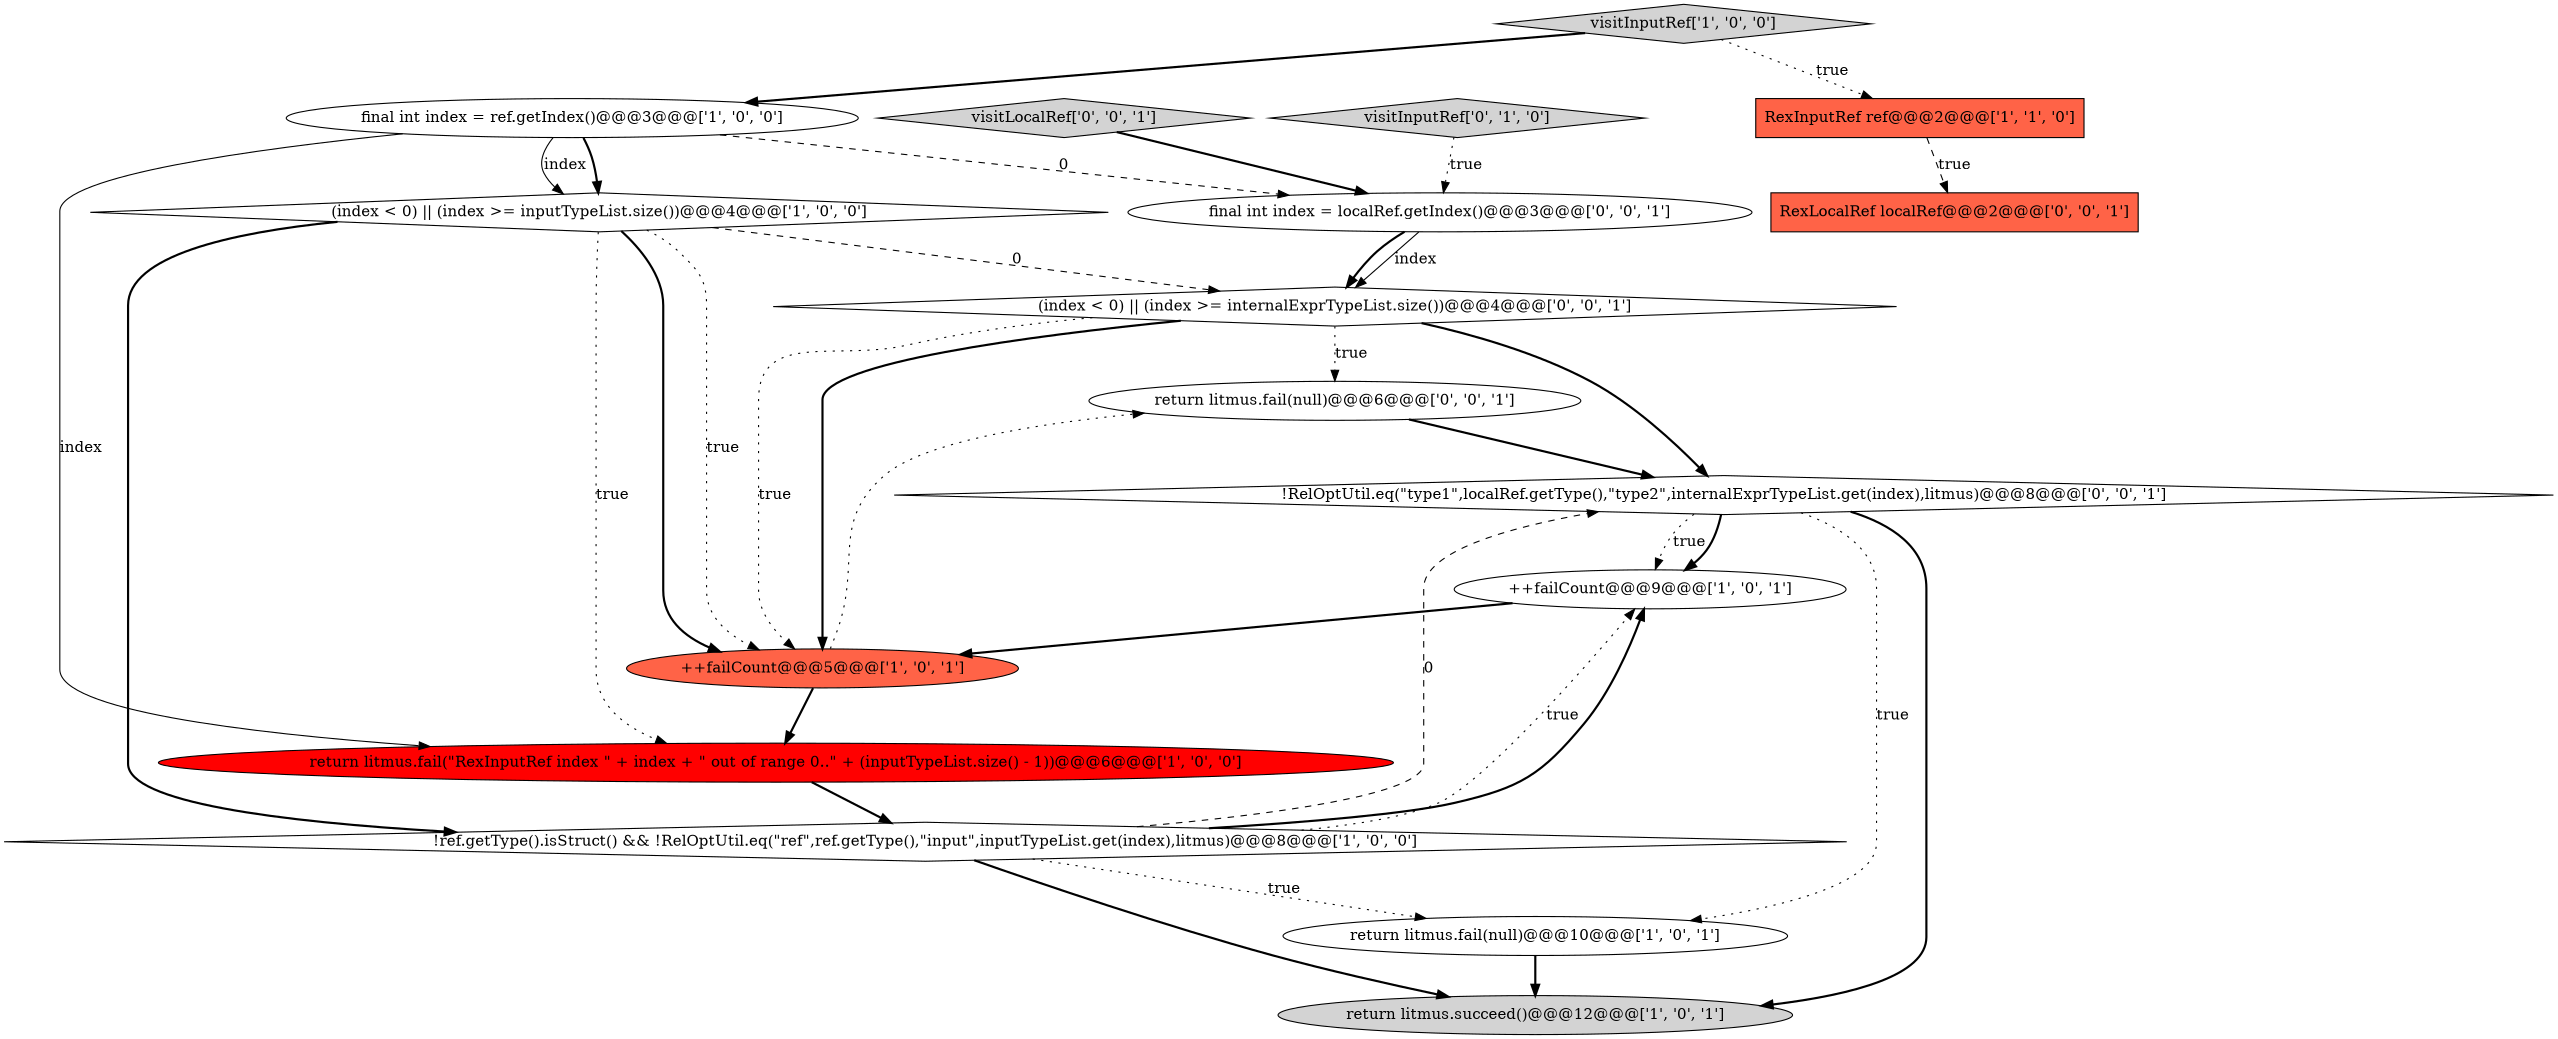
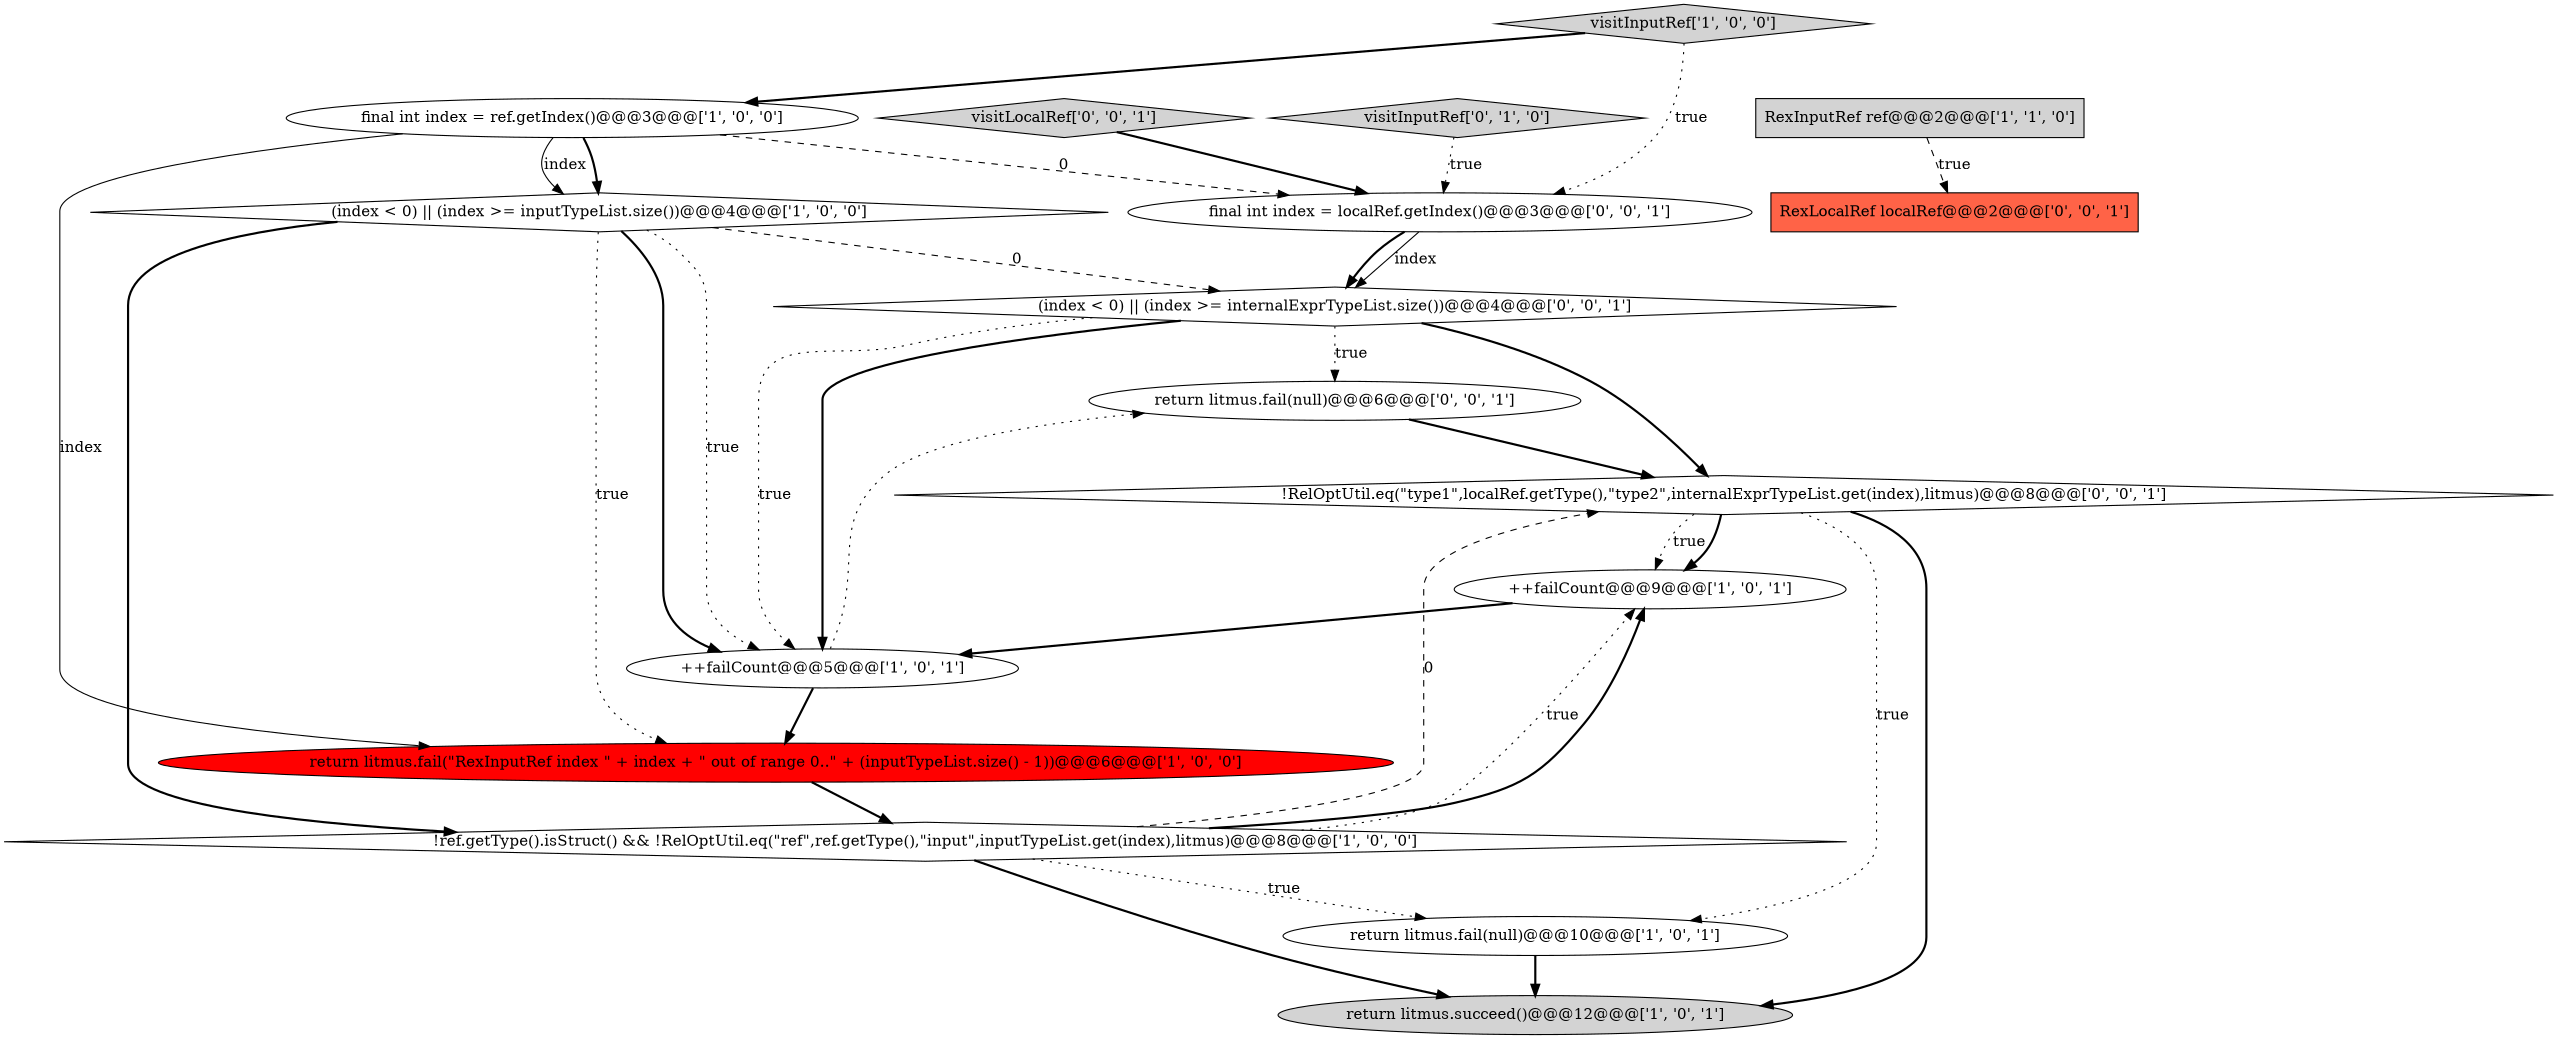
  digraph {
    node [fillcolor=white shape=ellipse style=filled]
    edge [style=bold]
    n1 [label="return litmus.fail(null)@@@6@@@['0', '0', '1']"]
    n2 [label="!RelOptUtil.eq(\"type1\",localRef.getType(),\"type2\",internalExprTypeList.get(index),litmus)@@@8@@@['0', '0', '1']" shape=diamond]
    n3 [label="++failCount@@@9@@@['1', '0', '1']"]
    n4 [label="return litmus.fail(null)@@@10@@@['1', '0', '1']"]
    n5 [fillcolor=lightgray label="return litmus.succeed()@@@12@@@['1', '0', '1']"]
-   n6 [fillcolor=tomato label="RexInputRef ref@@@2@@@['1', '1', '0']" shape=box]
+   n6 [fillcolor=lightgray label="RexInputRef ref@@@2@@@['1', '1', '0']" shape=box]
    n7 [fillcolor=tomato label="RexLocalRef localRef@@@2@@@['0', '0', '1']" shape=box]
    n8 [label="!ref.getType().isStruct() && !RelOptUtil.eq(\"ref\",ref.getType(),\"input\",inputTypeList.get(index),litmus)@@@8@@@['1', '0', '0']" shape=diamond]
-   n9 [fillcolor=tomato label="++failCount@@@5@@@['1', '0', '1']"]
+   n9 [label="++failCount@@@5@@@['1', '0', '1']"]
    n10 [label="(index < 0) || (index >= inputTypeList.size())@@@4@@@['1', '0', '0']" shape=diamond]
    n11 [label="(index < 0) || (index >= internalExprTypeList.size())@@@4@@@['0', '0', '1']" shape=diamond]
    n12 [fillcolor=red label="return litmus.fail(\"RexInputRef index \" + index + \" out of range 0..\" + (inputTypeList.size() - 1))@@@6@@@['1', '0', '0']"]
    n13 [label="final int index = ref.getIndex()@@@3@@@['1', '0', '0']"]
    n14 [label="final int index = localRef.getIndex()@@@3@@@['0', '0', '1']"]
    n15 [fillcolor=lightgray label="visitLocalRef['0', '0', '1']" shape=diamond]
    n16 [fillcolor=lightgray label="visitInputRef['0', '1', '0']" shape=diamond]
    n17 [fillcolor=lightgray label="visitInputRef['1', '0', '0']" shape=diamond]
    n1 -> n2
    n2 -> n3 [label=true style=dotted]
    n2 -> n3
    n2 -> n4 [label=true style=dotted]
    n2 -> n5
    n3 -> n9
    n4 -> n5
    n6 -> n7 [label=true style=dashed]
    n8 -> n2 [label=0 style=dashed]
    n8 -> n3 [label=true style=dotted]
    n8 -> n3
    n8 -> n4 [label=true style=dotted]
    n8 -> n5
    n9 -> n1 [style=dotted]
    n9 -> n12
    n10 -> n8
    n10 -> n9 [label=true style=dotted]
    n10 -> n9
    n10 -> n11 [label=0 style=dashed]
    n10 -> n12 [label=true style=dotted]
    n11 -> n1 [label=true style=dotted]
    n11 -> n2
    n11 -> n9
    n11 -> n9 [label=true style=dotted]
    n12 -> n8
    n13 -> n10
    n13 -> n10 [label=index style=solid]
    n13 -> n12 [label=index style=solid]
    n13 -> n14 [label=0 style=dashed]
    n14 -> n11 [label=index style=solid]
    n14 -> n11
    n15 -> n14
    n16 -> n14 [label=true style=dotted]
-   n17 -> n6 [label=true style=dotted]
+   n17 -> n14 [label=true style=dotted]
    n17 -> n13
  }
